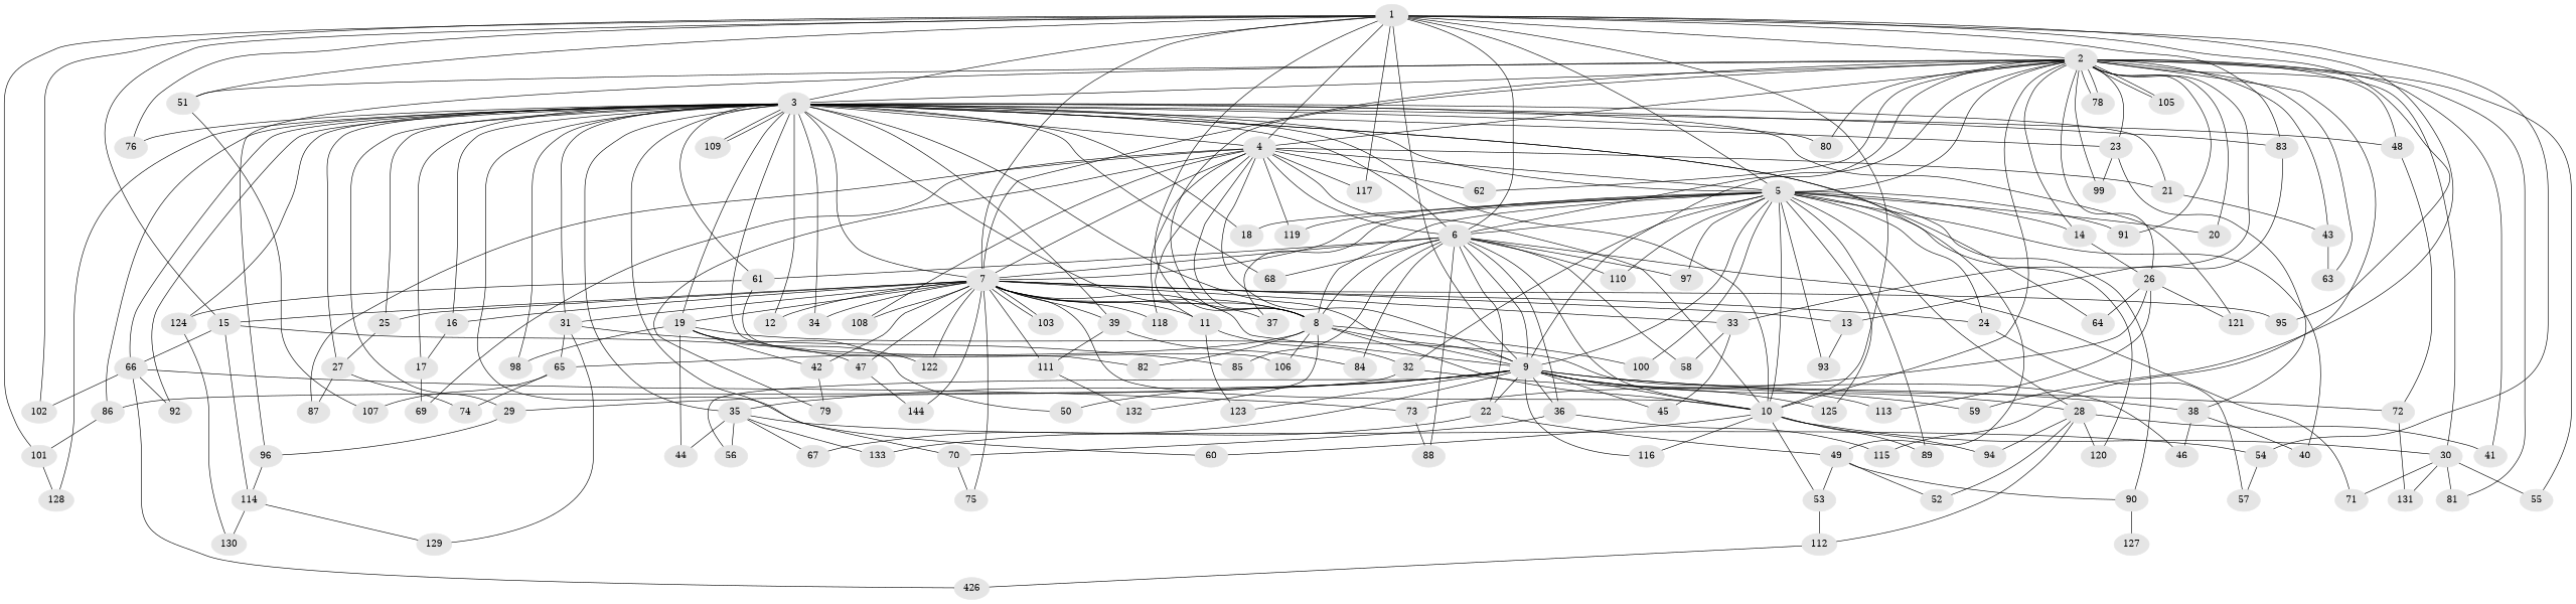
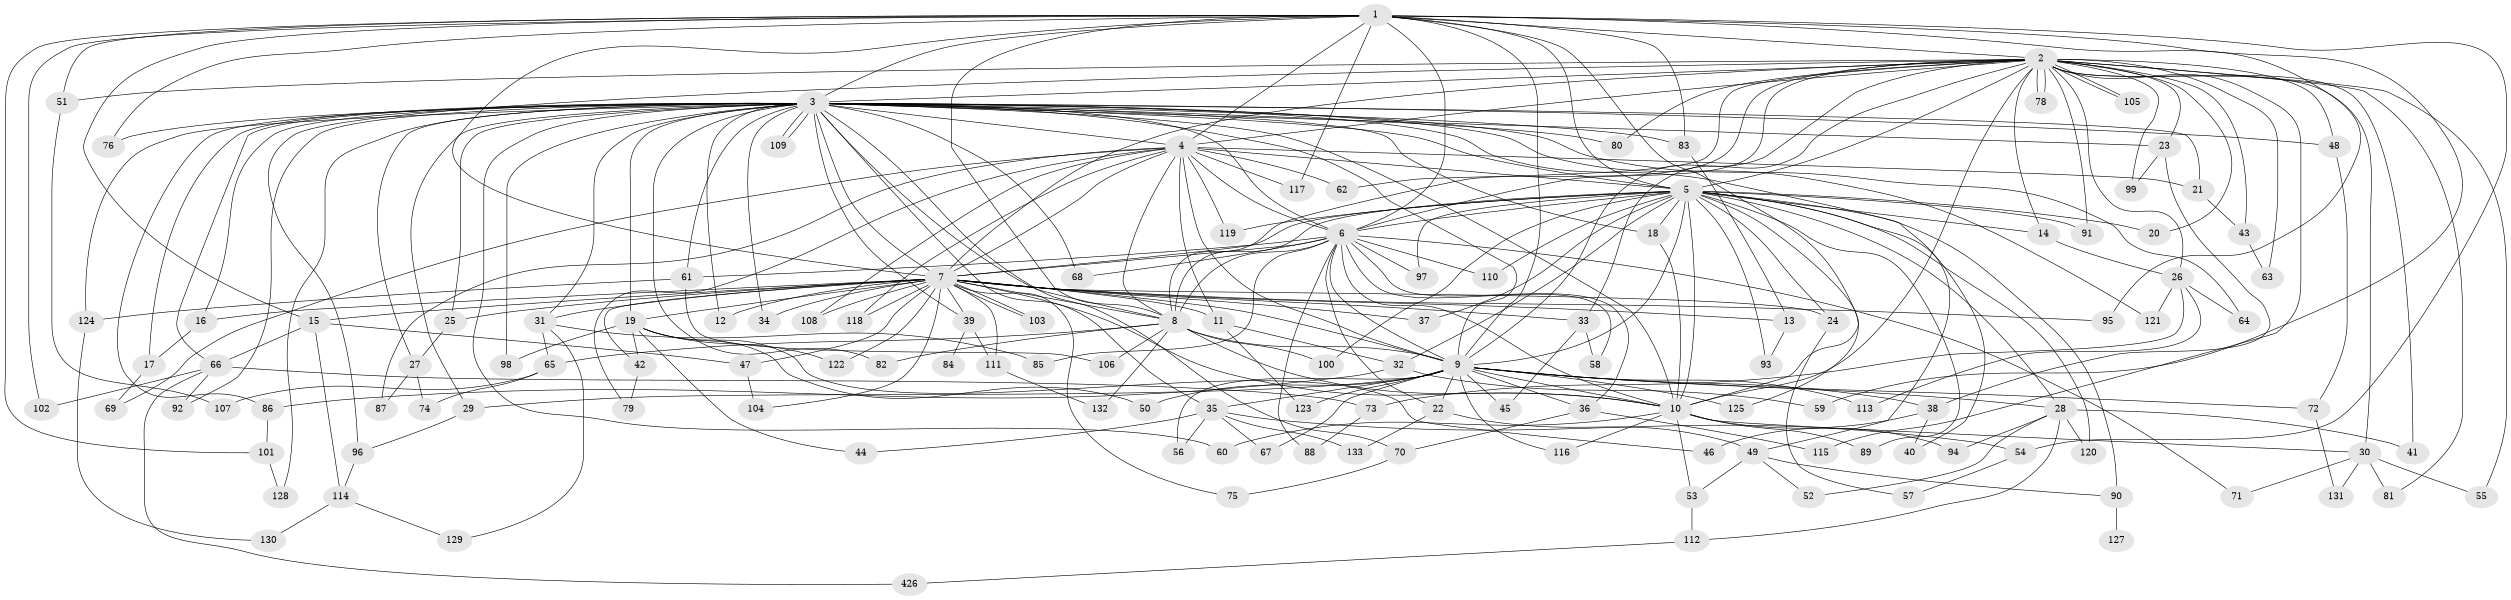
  graph {
    node [color=gray90 style=filled]
    1
    2
    3
    4
    5
    6
    7
    8
    9
    10
    15
    51
    54
    59
    76
    83
    95
    101
    102
    117
    14
    20
    23
    26
    30
    33
    41
    43
    48
    55
    62
    63
    78
    80
    81
    91
    96
    99
    105
    115
    12
    16
    17
    18
    19
    21
    25
    27
    29
    31
    34
    35
    39
    49
    60
    61
    64
    66
    68
    70
    82
    86
    92
    98
    109
    121
    124
    128
    11
    69
    79
    87
    108
    118
    119
    24
    28
    32
    37
    40
    89
    90
    93
    97
    100
    110
    120
    125
    22
    36
    58
    71
    84
    85
    88
    13
    42
    47
    75
    103
-   104 [label=144]
+   104
    111
    122
    65
    106
    132
    38
    45
    50
    56
    67
    72
    113
    116
    123
    53
    94
    114
    107
    57
    73
    131
    44
    46
    74
    129
    133
    52
    n129 [label=426]
    130
    112
    127
    1 -- 2
    1 -- 3
    1 -- 4
    1 -- 5
    1 -- 6
    1 -- 7
    1 -- 8
    1 -- 9
    1 -- 10
    1 -- 15
    1 -- 51
    1 -- 54
    1 -- 59
    1 -- 76
    1 -- 83
    1 -- 95
    1 -- 101
    1 -- 102
    1 -- 117
    2 -- 3
    2 -- 4
    2 -- 5
    2 -- 6
    2 -- 7
    2 -- 8
    2 -- 9
    2 -- 10
    2 -- 51
    2 -- 14
    2 -- 20
    2 -- 23
    2 -- 26
    2 -- 30
    2 -- 33
    2 -- 41
    2 -- 43
    2 -- 48
    2 -- 55
    2 -- 62
    2 -- 63
    2 -- 78
    2 -- 78
    2 -- 80
    2 -- 81
    2 -- 91
    2 -- 96
    2 -- 99
    2 -- 105
    2 -- 105
    2 -- 115
    3 -- 4
    3 -- 5
    3 -- 6
    3 -- 7
    3 -- 8
    3 -- 9
    3 -- 10
    3 -- 76
    3 -- 83
    3 -- 23
    3 -- 48
    3 -- 80
    3 -- 12
    3 -- 16
    3 -- 17
    3 -- 18
    3 -- 19
    3 -- 21
    3 -- 25
    3 -- 27
    3 -- 29
    3 -- 31
    3 -- 34
    3 -- 35
    3 -- 39
    3 -- 49
    3 -- 60
    3 -- 61
    3 -- 64
    3 -- 66
    3 -- 68
    3 -- 70
    3 -- 82
    3 -- 86
    3 -- 92
    3 -- 98
    3 -- 109
    3 -- 109
    3 -- 121
    3 -- 124
    3 -- 128
    4 -- 5
    4 -- 6
    4 -- 7
    4 -- 8
    4 -- 9
-   4 -- 10
+   18 -- 10
    4 -- 117
    4 -- 62
    4 -- 21
    4 -- 11
    4 -- 69
    4 -- 79
    4 -- 87
    4 -- 108
    4 -- 118
    4 -- 119
    5 -- 6
    5 -- 7
    5 -- 8
    5 -- 9
    5 -- 10
    5 -- 14
    5 -- 20
    5 -- 91
    5 -- 18
    5 -- 119
    5 -- 24
    5 -- 28
    5 -- 32
    5 -- 37
    5 -- 40
    5 -- 89
    5 -- 90
    5 -- 93
    5 -- 97
    5 -- 100
    5 -- 110
    5 -- 120
    5 -- 125
    6 -- 7
    6 -- 8
    6 -- 9
    6 -- 10
    6 -- 61
    6 -- 68
    6 -- 97
    6 -- 110
    6 -- 22
    6 -- 36
    6 -- 58
    6 -- 71
-   6 -- 84
    6 -- 85
    6 -- 88
    7 -- 8
    7 -- 9
    7 -- 10
    7 -- 15
    7 -- 95
    7 -- 33
    7 -- 12
    7 -- 16
    7 -- 19
    7 -- 25
    7 -- 31
    7 -- 34
    7 -- 39
    7 -- 11
    7 -- 108
    7 -- 118
    7 -- 24
    7 -- 37
    7 -- 13
    7 -- 42
    7 -- 47
    7 -- 75
    7 -- 103
    7 -- 103
    7 -- 104
    7 -- 111
    7 -- 122
    8 -- 9
    8 -- 10
    8 -- 82
    8 -- 100
    8 -- 65
    8 -- 106
    8 -- 132
    9 -- 10
    9 -- 29
    9 -- 35
    9 -- 28
    9 -- 125
    9 -- 22
    9 -- 36
    9 -- 38
    9 -- 45
    9 -- 50
    9 -- 56
    9 -- 67
    9 -- 72
    9 -- 113
    9 -- 116
    9 -- 123
    10 -- 30
    10 -- 60
    10 -- 89
    10 -- 116
    10 -- 53
    10 -- 94
    15 -- 66
    15 -- 47
    15 -- 114
    51 -- 107
    54 -- 57
    83 -- 13
    101 -- 128
    14 -- 26
    23 -- 99
    23 -- 38
    26 -- 64
    26 -- 121
    26 -- 113
    26 -- 73
    30 -- 55
    30 -- 81
    30 -- 71
    30 -- 131
    33 -- 58
    33 -- 45
    43 -- 63
    48 -- 72
    96 -- 114
    16 -- 17
    17 -- 69
    19 -- 98
    19 -- 42
    19 -- 122
    19 -- 50
    19 -- 44
    19 -- 46
    21 -- 43
    25 -- 27
    27 -- 87
    27 -- 74
    29 -- 96
    31 -- 85
    31 -- 65
    31 -- 129
    35 -- 54
    35 -- 56
    35 -- 67
    35 -- 44
    35 -- 133
    39 -- 84
    39 -- 111
    49 -- 90
    49 -- 53
    49 -- 52
    61 -- 124
    61 -- 106
    66 -- 102
    66 -- 92
    66 -- 73
    66 -- n129
    70 -- 75
    86 -- 101
    124 -- 130
    11 -- 32
    11 -- 123
    24 -- 57
    28 -- 41
    28 -- 120
    28 -- 94
    28 -- 52
    28 -- 112
    32 -- 59
    32 -- 86
    90 -- 127
    22 -- 49
    22 -- 133
    36 -- 115
    36 -- 70
    13 -- 93
    42 -- 79
    47 -- 104
    111 -- 132
    65 -- 107
    65 -- 74
    38 -- 40
    38 -- 46
    72 -- 131
    53 -- 112
    114 -- 129
    114 -- 130
    73 -- 88
    112 -- n129
  }
